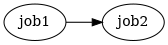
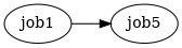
  digraph {
    rankdir=LR
    n1 [label=job1]
-   n2 [label=job2]
+   n2 [label=job5]
    n1 -> n2
  }
